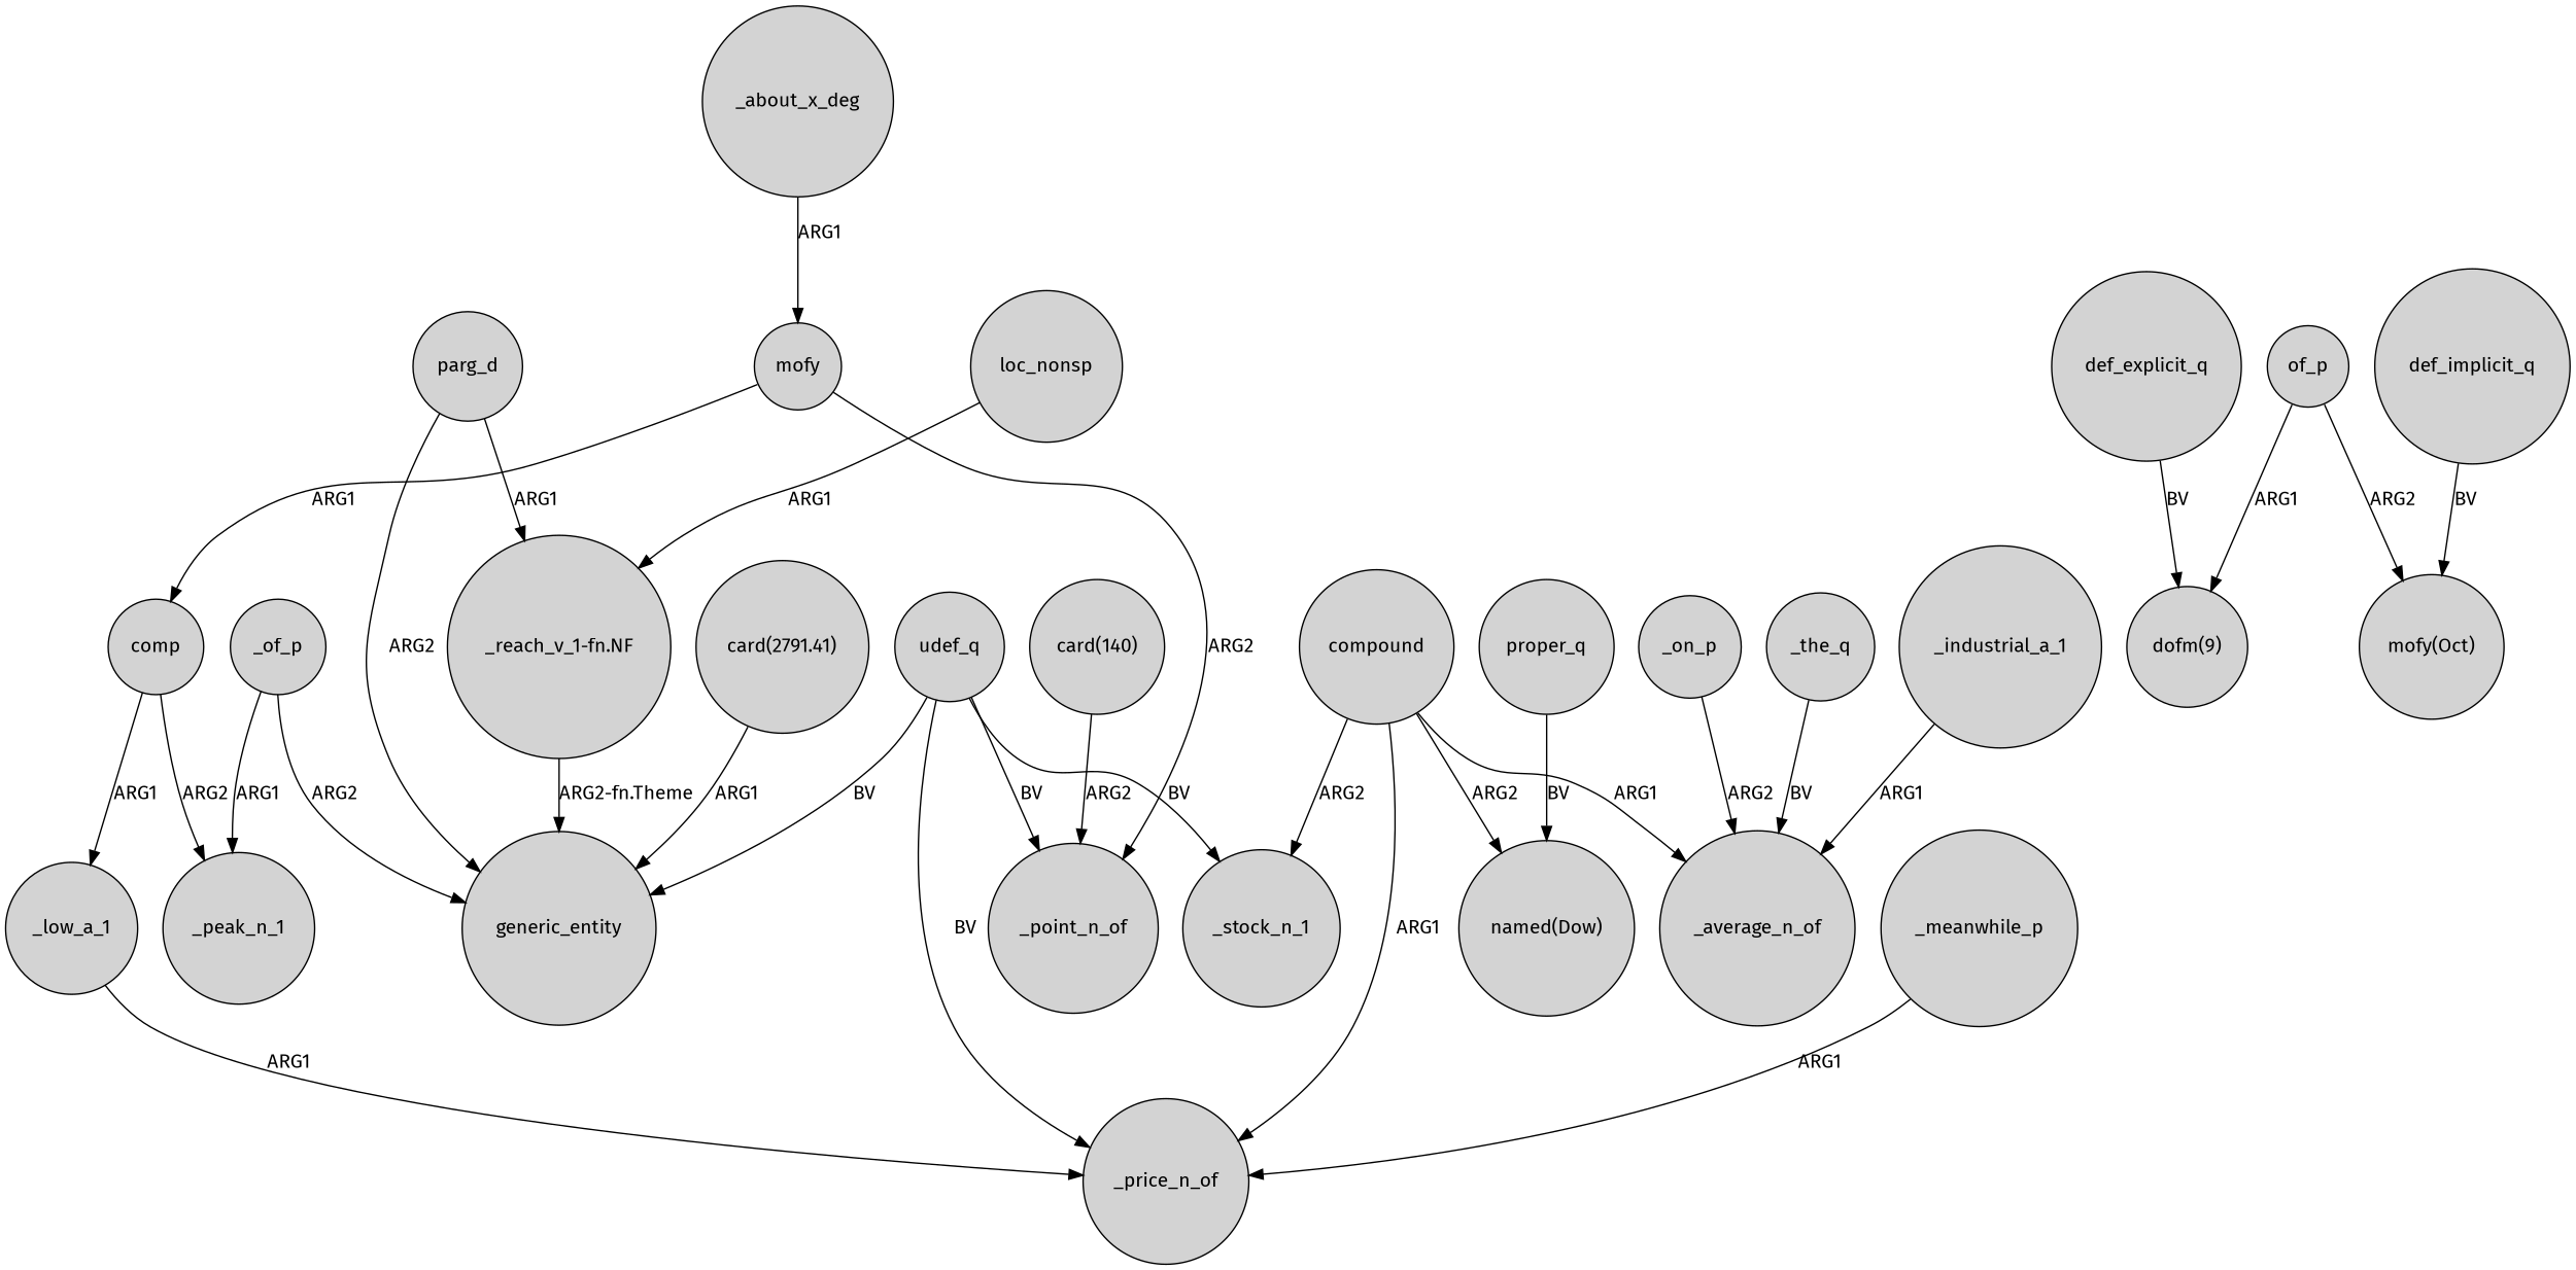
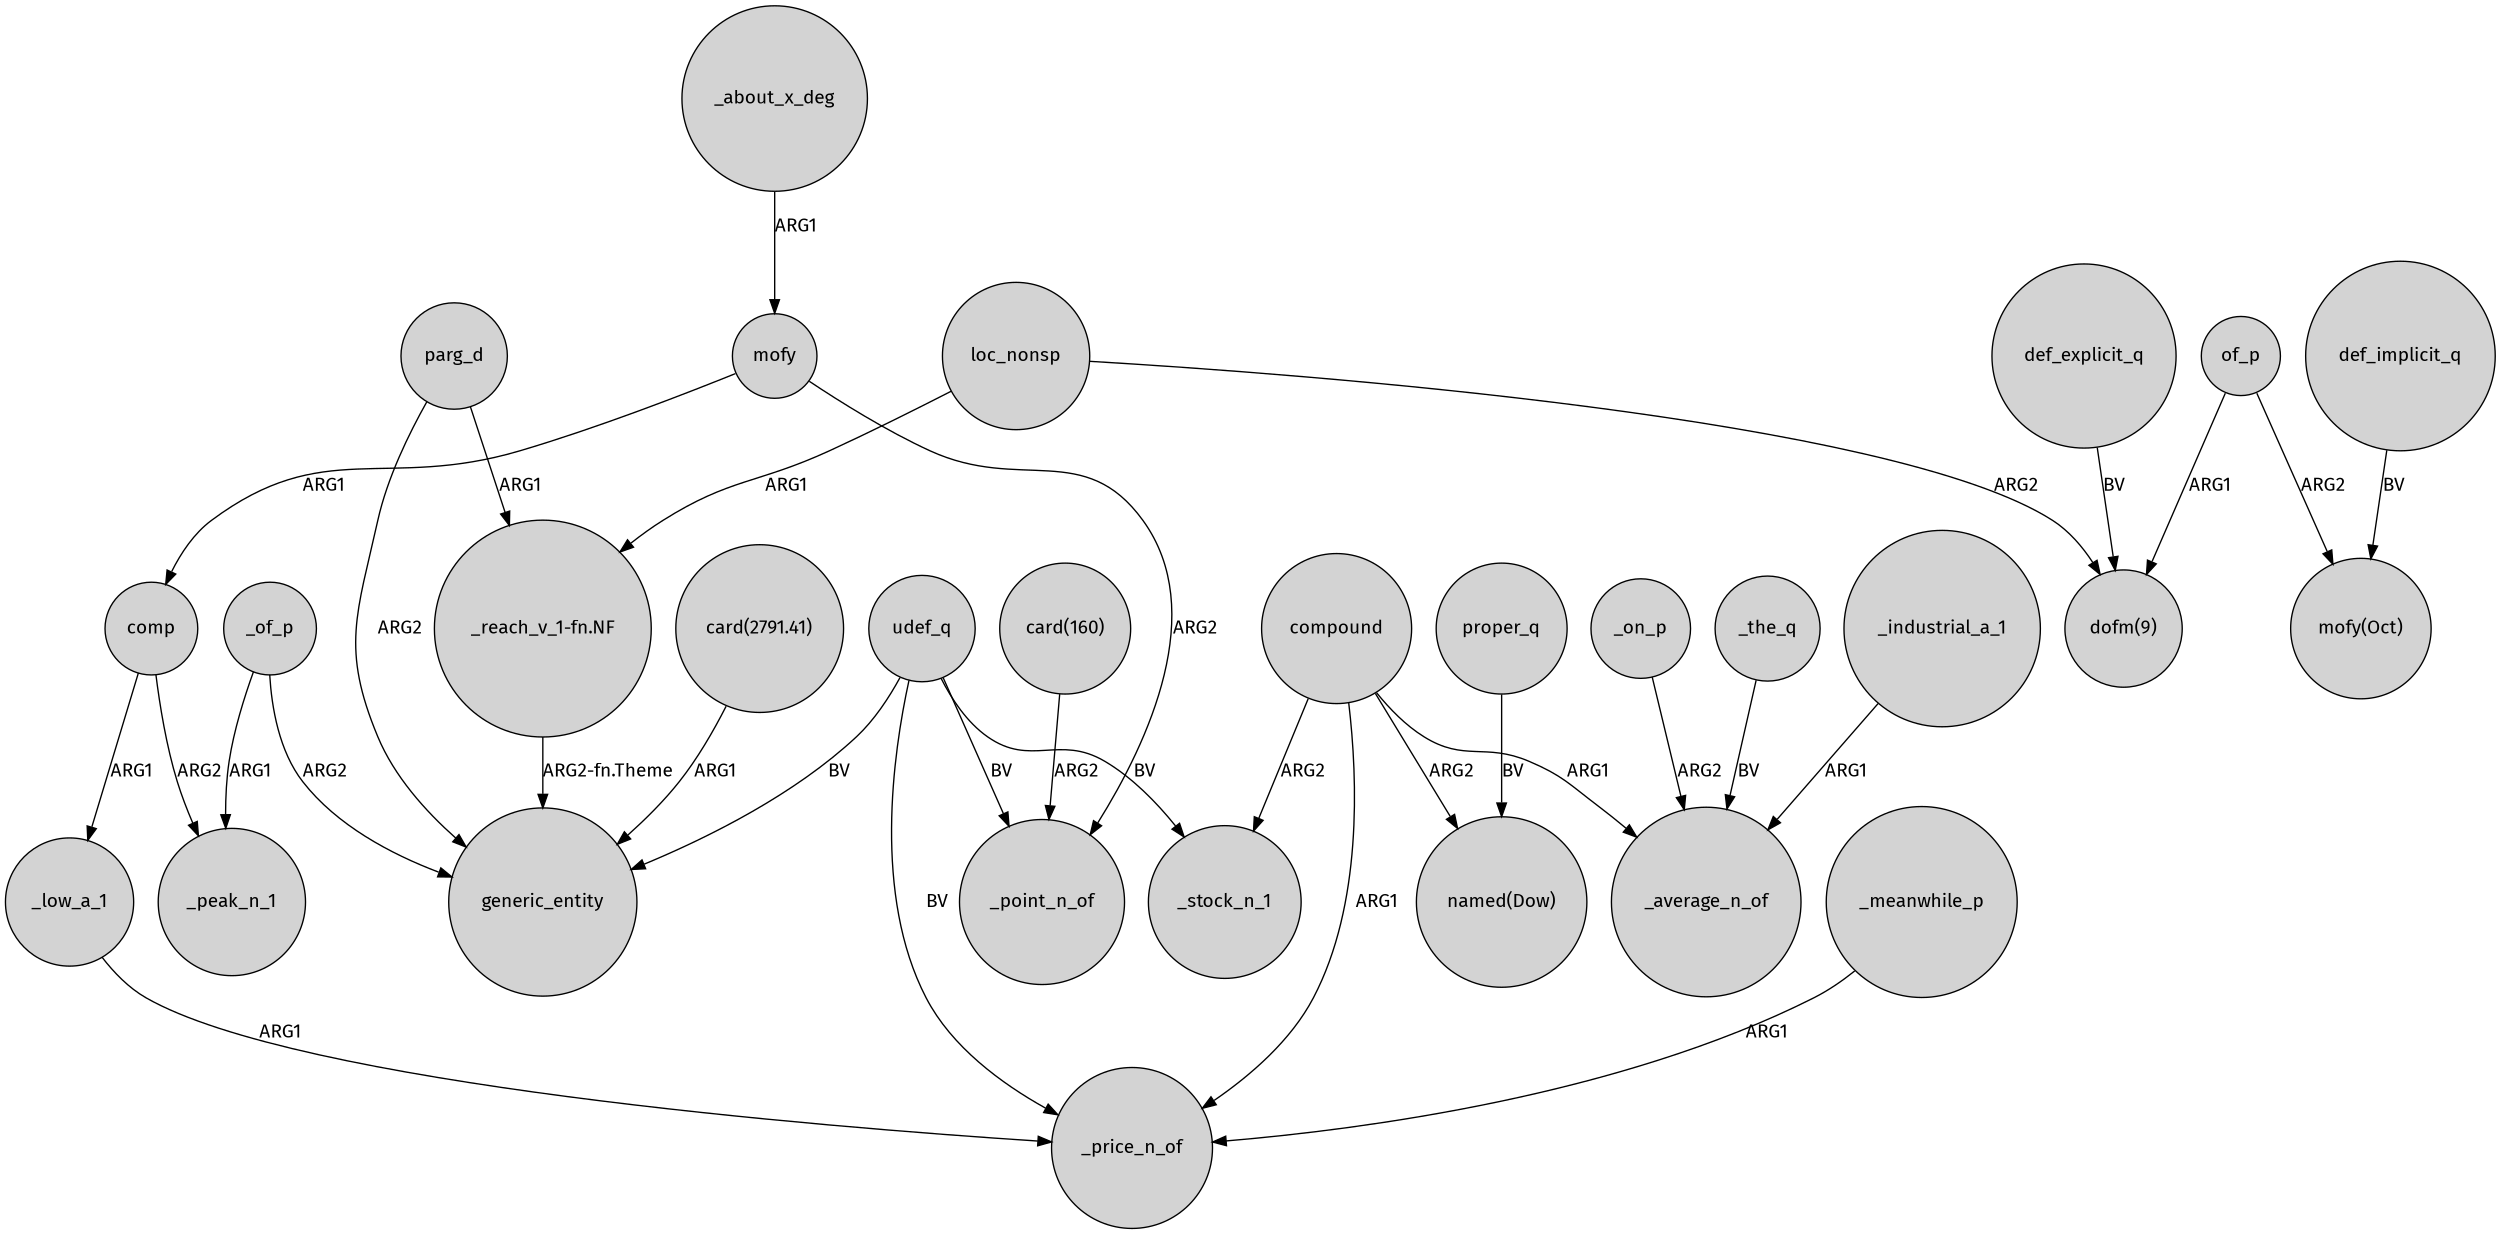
  digraph {
    fontname="Fira Sans"
    node [fontname="Fira Sans" shape=circle style=filled]
    edge [fontname="Fira Sans"]
    "card(2791.41)"
    generic_entity
    _of_p
    _peak_n_1
    comp
    _low_a_1
    _price_n_of
    udef_q
    _point_n_of
    _stock_n_1
    def_implicit_q
    "mofy(Oct)"
    compound
    "named(Dow)"
    _average_n_of
    parg_d
    "_reach_v_1-fn.NF"
    proper_q
    n19 [label=mofy]
    of_p
    "dofm(9)"
-   "card(140)"
+   "card(140)" [label="card(160)"]
    _on_p
    loc_nonsp
    _the_q
    _meanwhile_p
    _about_x_deg
    def_explicit_q
    _industrial_a_1
    "card(2791.41)" -> generic_entity [label=ARG1]
    _of_p -> generic_entity [label=ARG2]
    _of_p -> _peak_n_1 [label=ARG1]
    comp -> _peak_n_1 [label=ARG2]
    comp -> _low_a_1 [label=ARG1]
    _low_a_1 -> _price_n_of [label=ARG1]
    udef_q -> generic_entity [label=BV]
    udef_q -> _price_n_of [label=BV]
    udef_q -> _point_n_of [label=BV]
    udef_q -> _stock_n_1 [label=BV]
    def_implicit_q -> "mofy(Oct)" [label=BV]
    compound -> _price_n_of [label=ARG1]
    compound -> _stock_n_1 [label=ARG2]
    compound -> "named(Dow)" [label=ARG2]
    compound -> _average_n_of [label=ARG1]
    parg_d -> generic_entity [label=ARG2]
    parg_d -> "_reach_v_1-fn.NF" [label=ARG1]
    "_reach_v_1-fn.NF" -> generic_entity [label="ARG2-fn.Theme"]
    proper_q -> "named(Dow)" [label=BV]
    n19 -> comp [label=ARG1]
    n19 -> _point_n_of [label=ARG2]
    of_p -> "mofy(Oct)" [label=ARG2]
    of_p -> "dofm(9)" [label=ARG1]
    "card(140)" -> _point_n_of [label=ARG2]
    _on_p -> _average_n_of [label=ARG2]
    loc_nonsp -> "_reach_v_1-fn.NF" [label=ARG1]
+   loc_nonsp -> "dofm(9)" [label=ARG2]
    _the_q -> _average_n_of [label=BV]
    _meanwhile_p -> _price_n_of [label=ARG1]
    _about_x_deg -> n19 [label=ARG1]
    def_explicit_q -> "dofm(9)" [label=BV]
    _industrial_a_1 -> _average_n_of [label=ARG1]
  }
